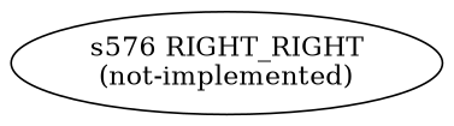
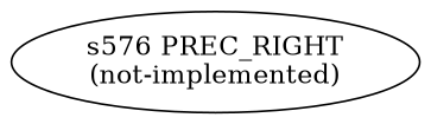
  digraph {
    rankdir=LR
-   n1 [label="s576 RIGHT_RIGHT\n(not-implemented)"]
+   n1 [label="s576 PREC_RIGHT\n(not-implemented)"]
  }
